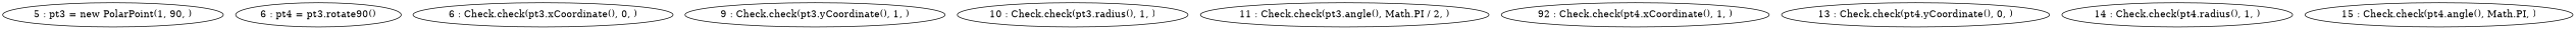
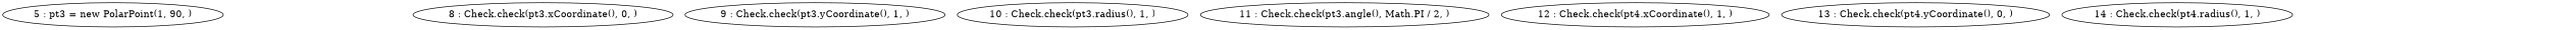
  digraph {
    "5 : pt3 = new PolarPoint(1, 90, )"
-   "6 : pt4 = pt3.rotate90()"
-   "8 : Check.check(pt3.xCoordinate(), 0, )" [label="6 : Check.check(pt3.xCoordinate(), 0, )"]
+   "8 : Check.check(pt3.xCoordinate(), 0, )"
    "9 : Check.check(pt3.yCoordinate(), 1, )"
    "10 : Check.check(pt3.radius(), 1, )"
    "11 : Check.check(pt3.angle(), Math.PI / 2, )"
-   "12 : Check.check(pt4.xCoordinate(), 1, )" [label="92 : Check.check(pt4.xCoordinate(), 1, )"]
+   "12 : Check.check(pt4.xCoordinate(), 1, )"
    "13 : Check.check(pt4.yCoordinate(), 0, )"
    "14 : Check.check(pt4.radius(), 1, )"
-   "15 : Check.check(pt4.angle(), Math.PI, )"
  }
